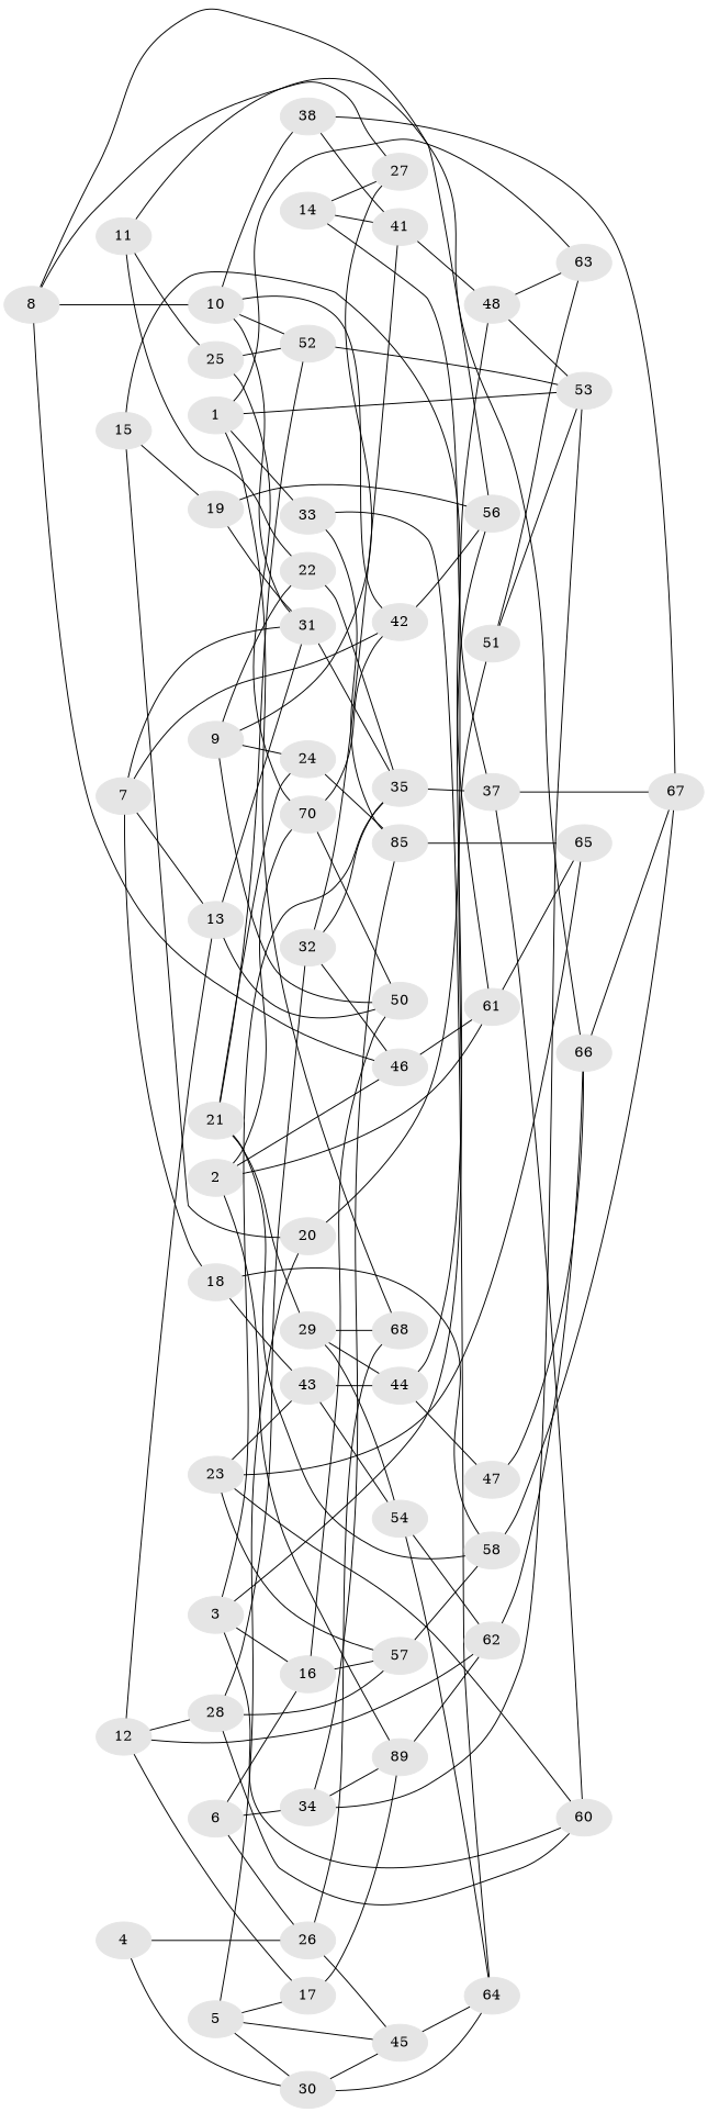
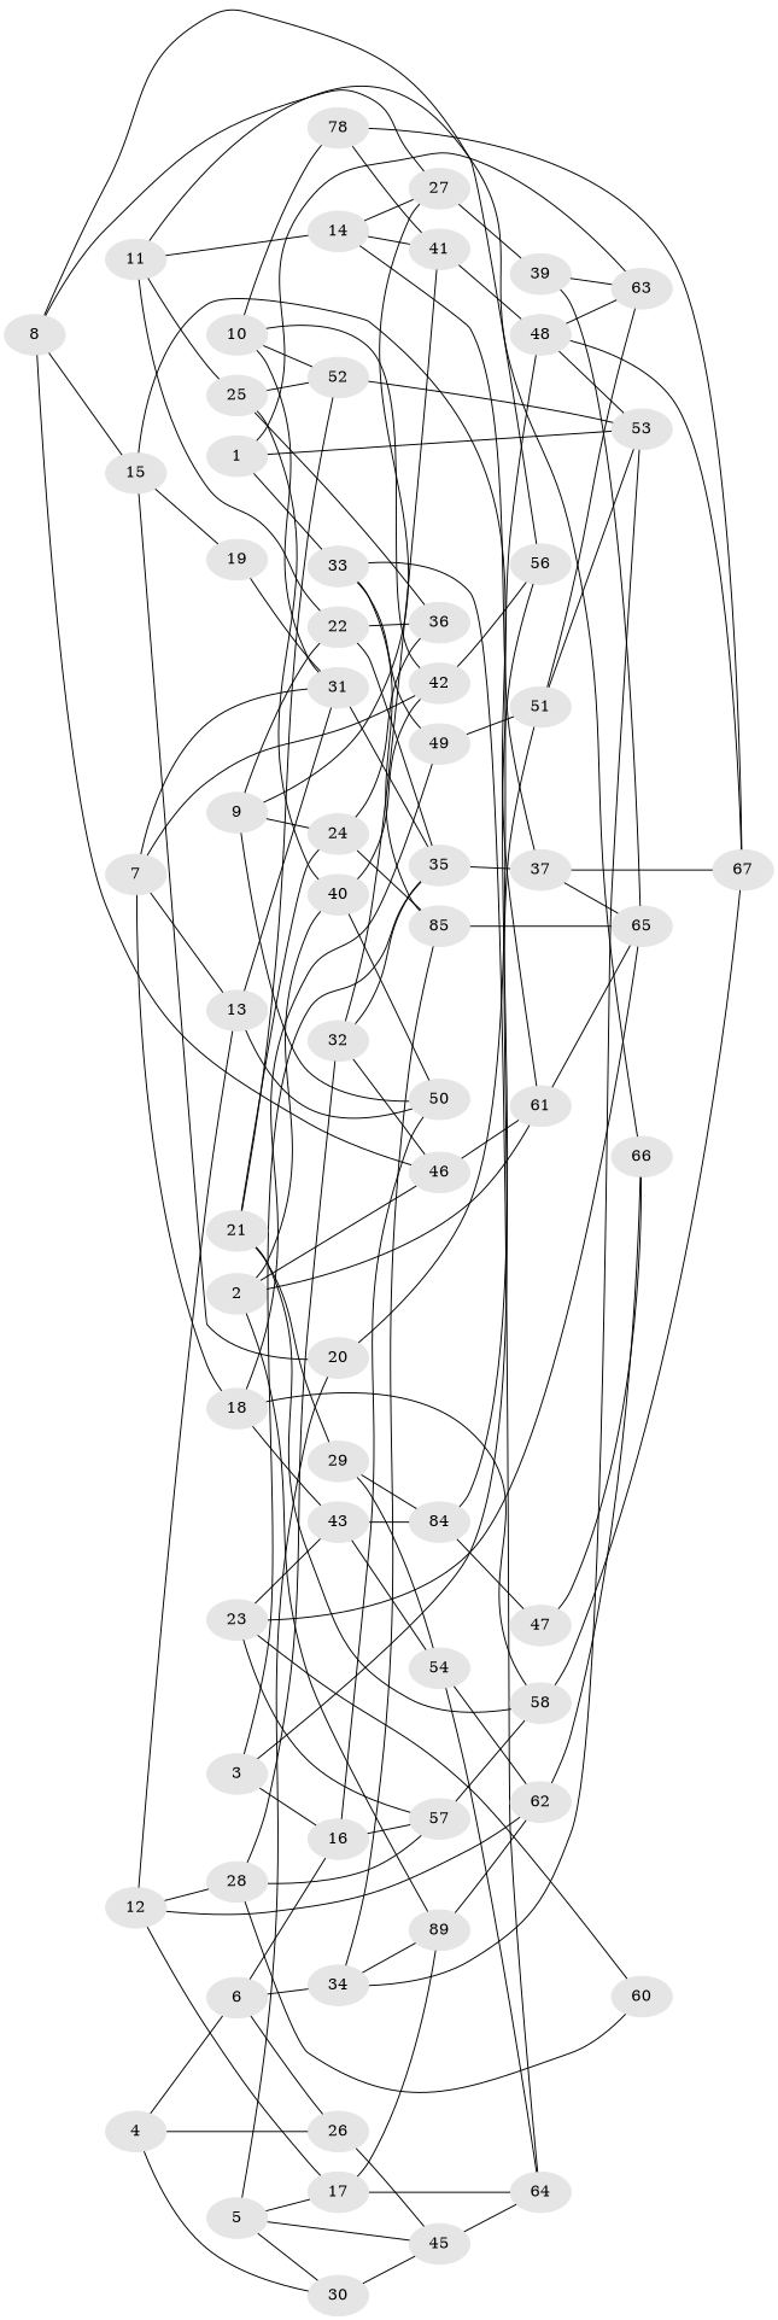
  graph {
    rankdir=LR
    node [color=gray90 style=filled]
    1
    33
    53
    63
-   68
+   49
    64
    n8 [label=85]
    2
-   40 [label=70]
+   40
    46
    n12 [label=89]
    61
    42
    50
    62
    65
    3
    16
    51
    60
    35
    57
    4
    6
    26
    30
    34
    45
    5
    17
    20
    48
    7
    13
    18
    31
    43
    58
    19
    56
    8
    15
    27
+   39
    9
    22
    24
+   36
    10
-   38
+   38 [label=78]
    52
    41
    67
    11
    14
    25
    66
    37
    12
    28
    32
-   44
+   44 [label=84]
    54
    21
    29
    23
    47
    1 -- 33
    1 -- 53
    1 -- 63
-   1 -- 68
+   33 -- 49
    33 -- 64
    33 -- n8
+   49 -- 51
    n8 -- 65
    2 -- 40
    2 -- 46
    2 -- n12
    2 -- 61
    40 -- 42
    40 -- 50
    46 -- 61
    n12 -- 62
    61 -- 65
    42 -- 56
    62 -- 66
    3 -- 16
    3 -- 51
-   3 -- 60
    3 -- 35
    16 -- 50
    16 -- 57
    51 -- 53
    51 -- 63
    35 -- 37
    57 -- 58
+   4 -- 6
    4 -- 26
    4 -- 30
    6 -- 16
    6 -- 26
    6 -- 34
-   26 -- 68
    26 -- 45
    30 -- 45
    34 -- 53
    34 -- n8
    34 -- n12
    45 -- 64
    5 -- 30
    5 -- 45
    5 -- 17
    5 -- 20
-   30 -- 64
+   17 -- 64
    17 -- n12
    20 -- 48
    48 -- 53
    48 -- 63
    7 -- 42
    7 -- 13
    7 -- 18
    7 -- 31
    13 -- 50
    13 -- 31
+   18 -- 49
    18 -- 43
    18 -- 58
    31 -- 35
    43 -- 44
    43 -- 54
    58 -- 67
    19 -- 31
-   19 -- 56
    8 -- 46
    8 -- 56
-   8 -- 10
+   8 -- 15
    8 -- 27
    15 -- 61
    15 -- 20
    15 -- 19
+   27 -- 39
+   39 -- 63
+   39 -- 65
    9 -- 50
    9 -- 27
    9 -- 22
    9 -- 24
    22 -- 35
+   22 -- 36
    24 -- n8
+   24 -- 36
    10 -- 42
    10 -- 31
    10 -- 38
    10 -- 52
    38 -- 41
    38 -- 67
    52 -- 53
    41 -- 48
    11 -- 22
+   11 -- 14
    11 -- 25
    11 -- 66
    14 -- 27
    14 -- 41
    14 -- 37
    25 -- 40
+   25 -- 36
    25 -- 52
-   66 -- 67
-   37 -- 60
+   48 -- 67
+   37 -- 65
    37 -- 67
    12 -- 62
    12 -- 17
    12 -- 13
    12 -- 28
    28 -- 60
    28 -- 57
    28 -- 32
    32 -- 46
    32 -- 35
    32 -- 41
    44 -- 56
    44 -- 47
    54 -- 64
    54 -- 62
    21 -- 58
    21 -- 24
    21 -- 52
    21 -- 29
-   29 -- 68
    29 -- 44
    29 -- 54
    23 -- 65
    23 -- 60
    23 -- 57
    23 -- 43
    47 -- 66
  }
